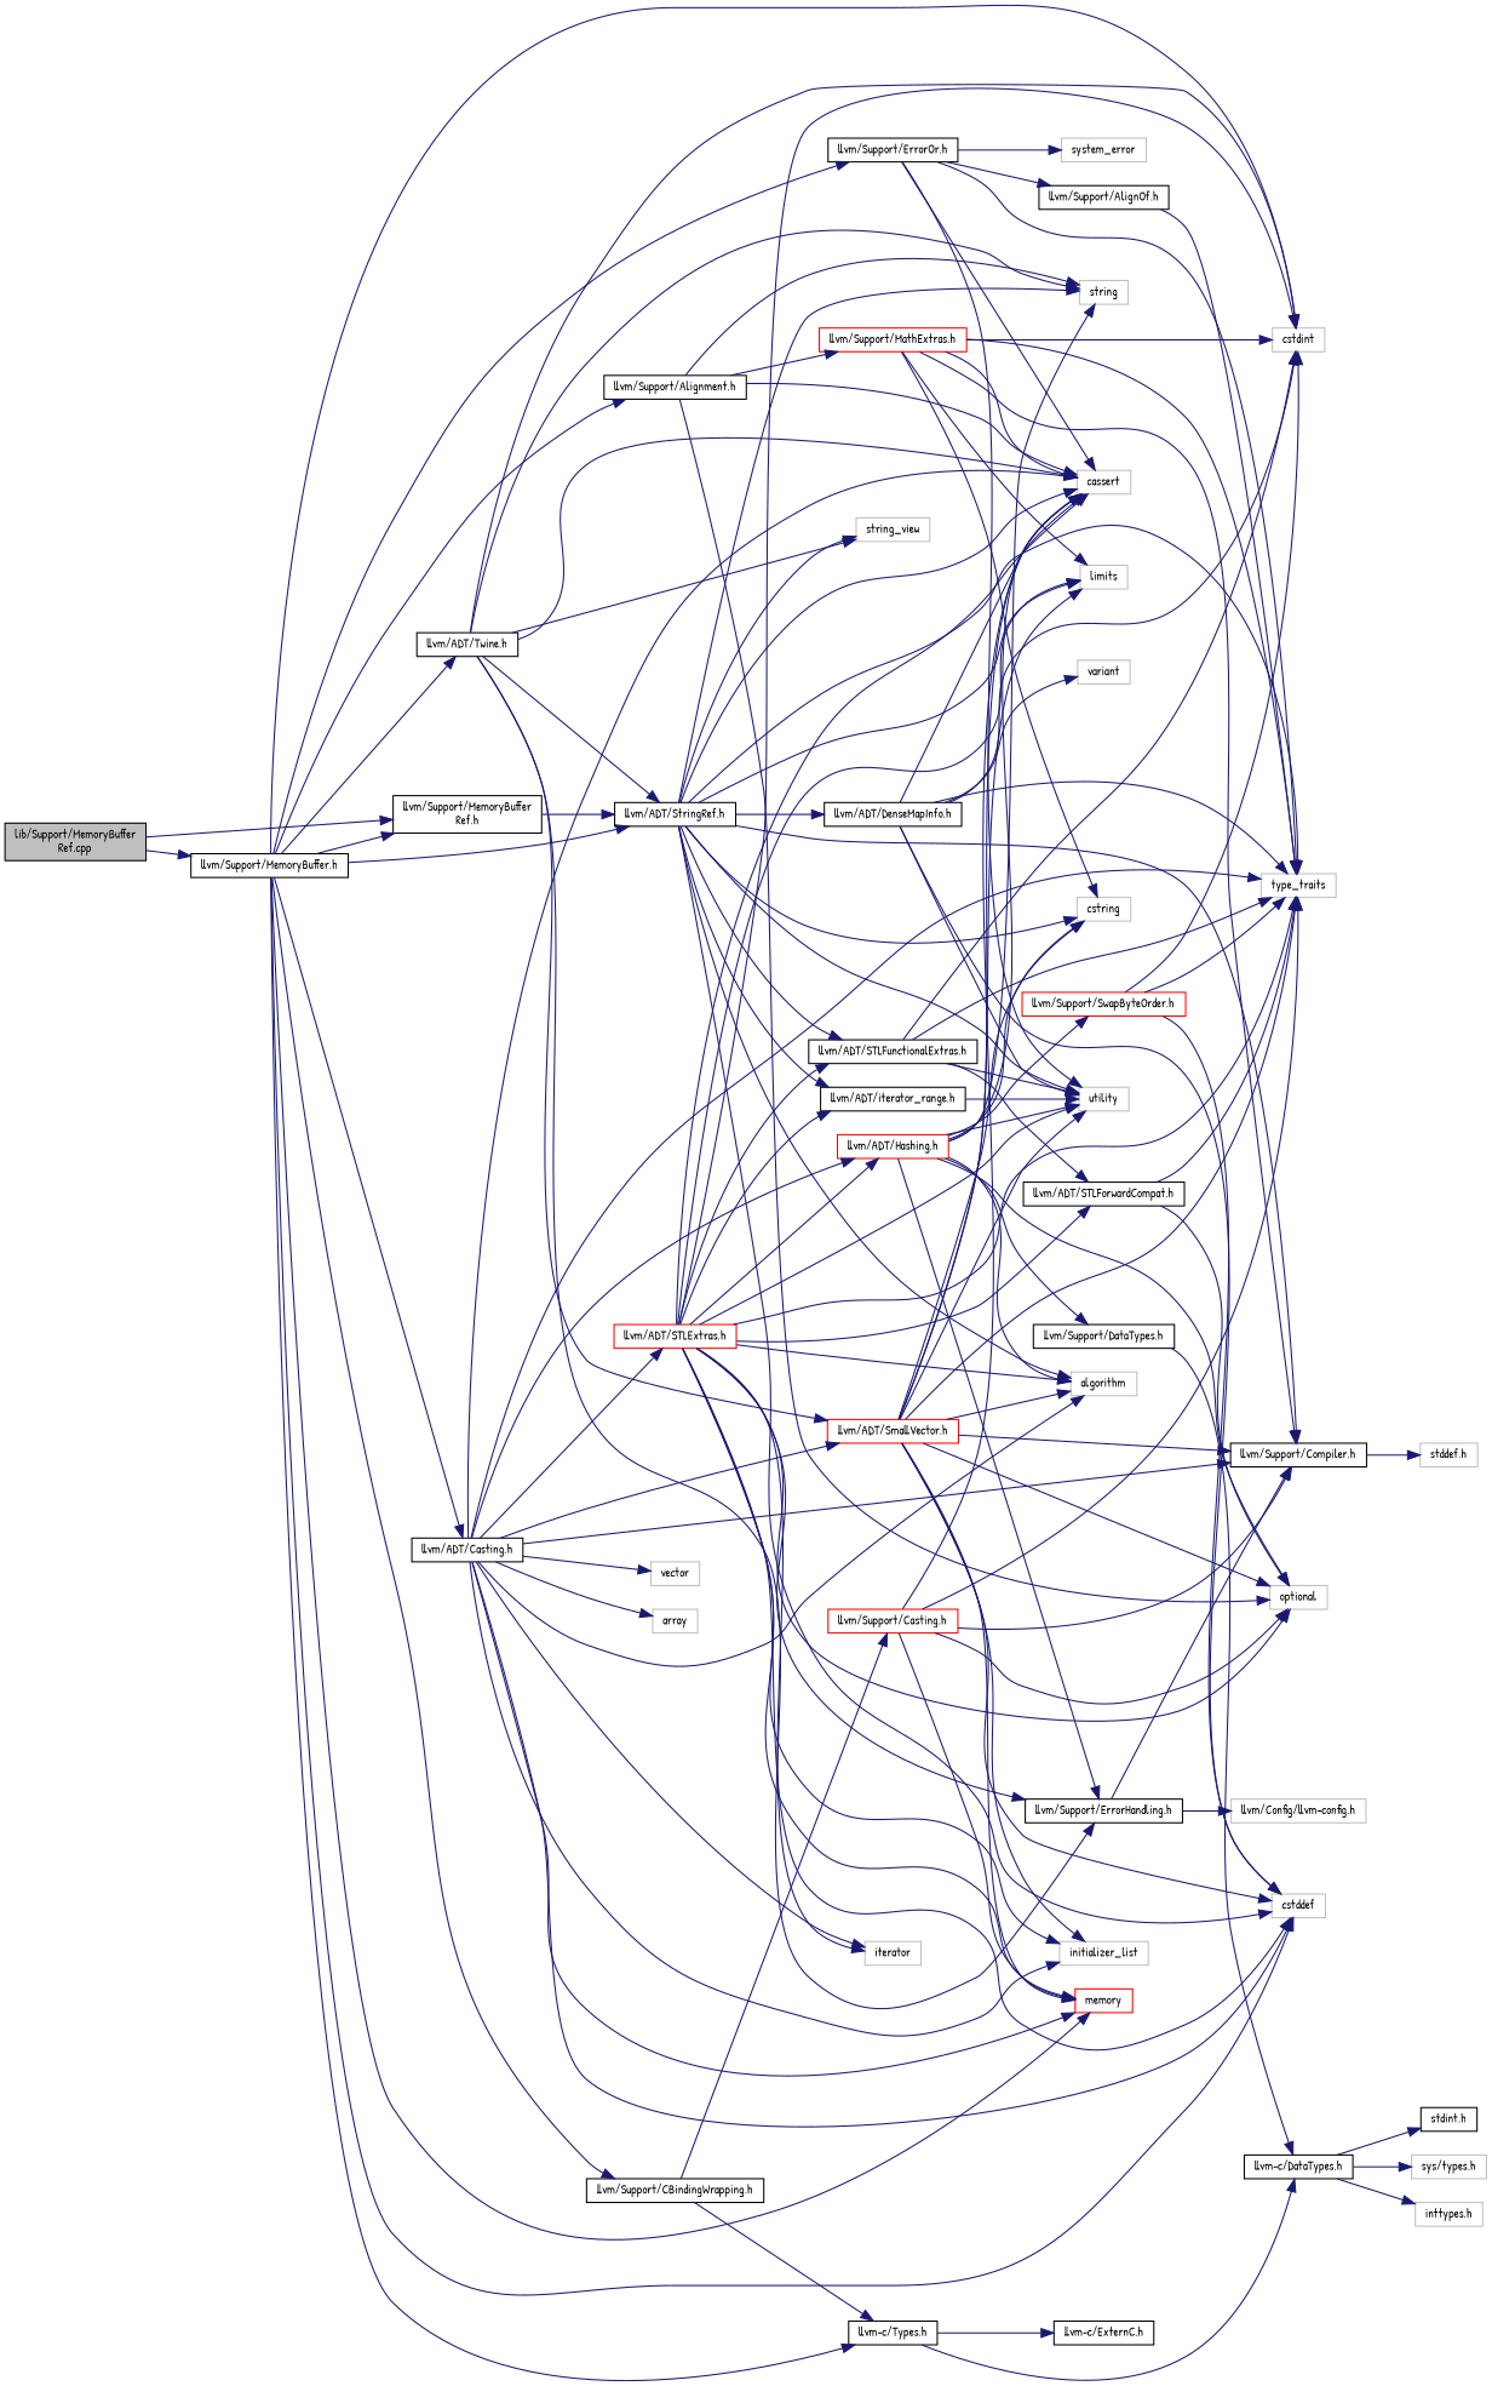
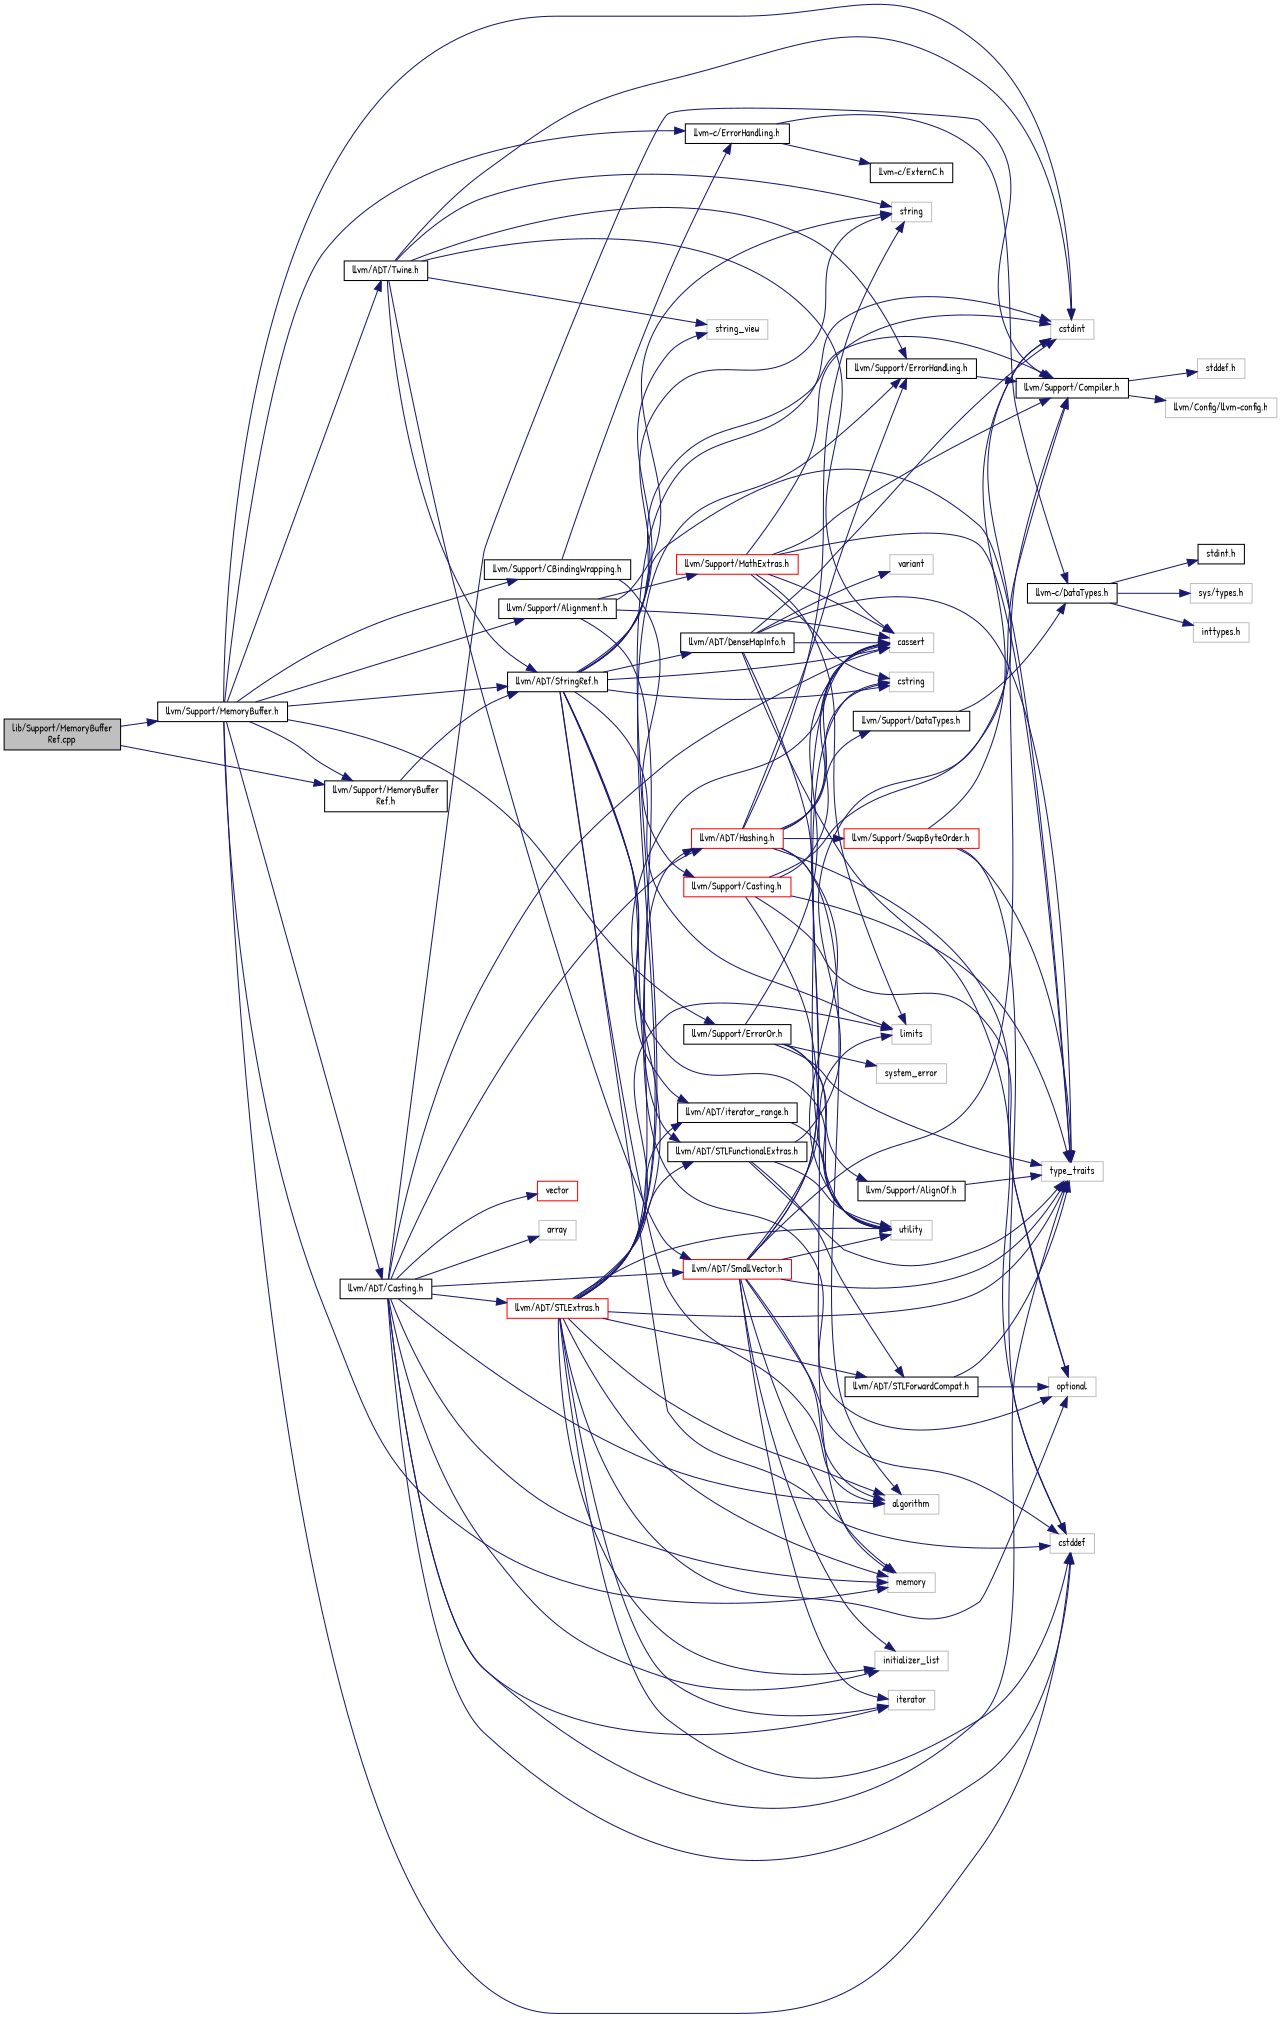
  digraph {
    fontname="Patrick Hand"
    rankdir=LR
    node [color=grey75 fontname="Patrick Hand" fontsize=10 shape=record]
    edge [color=midnightblue fontname="Patrick Hand" fontsize=10 labelfontname=Helvetica labelfontsize=10 style=solid]
    n1 [color=black fillcolor=grey75 fontcolor=black height=0.2 label="lib/Support/MemoryBuffer\lRef.cpp" style=filled width=0.4]
    n2 [color=black height=0.2 label="llvm/Support/MemoryBuffer\lRef.h" width=0.4]
    n3 [color=black height=0.2 label="llvm/Support/MemoryBuffer.h" width=0.4]
    n4 [color=black height=0.2 label="llvm/ADT/StringRef.h" width=0.4]
    n5 [height=0.2 label=cstddef width=0.4]
    n6 [height=0.2 label=cstdint width=0.4]
-   n7 [color=black height=0.2 label="llvm-c/Types.h" width=0.4]
+   n7 [color=black height=0.2 label="llvm-c/ErrorHandling.h" width=0.4]
    n8 [color=black height=0.2 label="llvm/ADT/Casting.h" width=0.4]
-   n9 [color=red height=0.2 label=memory width=0.4]
+   n9 [height=0.2 label=memory width=0.4]
    n10 [color=black height=0.2 label="llvm/ADT/Twine.h" width=0.4]
    n11 [color=black height=0.2 label="llvm/Support/Alignment.h" width=0.4]
    n12 [color=black height=0.2 label="llvm/Support/CBindingWrapping.h" width=0.4]
    n13 [color=black height=0.2 label="llvm/Support/ErrorOr.h" width=0.4]
    n14 [color=black height=0.2 label="llvm/ADT/DenseMapInfo.h" width=0.4]
    n15 [height=0.2 label=cassert width=0.4]
    n16 [height=0.2 label=type_traits width=0.4]
    n17 [height=0.2 label=utility width=0.4]
    n18 [color=black height=0.2 label="llvm/ADT/STLFunctionalExtras.h" width=0.4]
    n19 [color=black height=0.2 label="llvm/ADT/iterator_range.h" width=0.4]
    n20 [color=black height=0.2 label="llvm/Support/Compiler.h" width=0.4]
    n21 [height=0.2 label=algorithm width=0.4]
    n22 [height=0.2 label=cstring width=0.4]
    n23 [height=0.2 label=limits width=0.4]
    n24 [height=0.2 label=string width=0.4]
    n25 [height=0.2 label=string_view width=0.4]
    n26 [height=0.2 label=variant width=0.4]
    n27 [color=black height=0.2 label="llvm/ADT/STLForwardCompat.h" width=0.4]
    n28 [height=0.2 label="llvm/Config/llvm-config.h" width=0.4]
    n29 [height=0.2 label="stddef.h" width=0.4]
    n30 [height=0.2 label=optional width=0.4]
    n31 [color=black height=0.2 label="llvm-c/DataTypes.h" width=0.4]
    n32 [color=black height=0.2 label="llvm-c/ExternC.h" width=0.4]
    n33 [color=red height=0.2 label="llvm/ADT/Hashing.h" width=0.4]
    n34 [color=red height=0.2 label="llvm/ADT/SmallVector.h" width=0.4]
    n35 [height=0.2 label=initializer_list width=0.4]
    n36 [height=0.2 label=iterator width=0.4]
    n37 [color=red height=0.2 label="llvm/ADT/STLExtras.h" width=0.4]
    n38 [height=0.2 label=array width=0.4]
-   n39 [height=0.2 label=vector width=0.4]
+   n39 [color=red height=0.2 label=vector width=0.4]
    n40 [color=black height=0.2 label="llvm/Support/ErrorHandling.h" width=0.4]
    n41 [color=red height=0.2 label="llvm/Support/MathExtras.h" width=0.4]
    n42 [color=red height=0.2 label="llvm/Support/Casting.h" width=0.4]
    n43 [color=black height=0.2 label="llvm/Support/AlignOf.h" width=0.4]
    n44 [height=0.2 label=system_error width=0.4]
    n45 [height=0.2 label="inttypes.h" width=0.4]
    n46 [color=black height=0.2 label="stdint.h" width=0.4]
    n47 [height=0.2 label="sys/types.h" width=0.4]
    n48 [color=black height=0.2 label="llvm/Support/DataTypes.h" width=0.4]
    n49 [color=red height=0.2 label="llvm/Support/SwapByteOrder.h" width=0.4]
    n1 -> n2
    n1 -> n3
    n2 -> n4
    n3 -> n2
    n3 -> n4
    n3 -> n5
    n3 -> n6
    n3 -> n7
    n3 -> n8
    n3 -> n9
    n3 -> n10
    n3 -> n11
    n3 -> n12
    n3 -> n13
    n4 -> n5
    n4 -> n14
    n4 -> n15
    n4 -> n16
    n4 -> n17
    n4 -> n18
    n4 -> n19
    n4 -> n20
    n4 -> n21
    n4 -> n22
    n4 -> n23
    n4 -> n24
    n4 -> n25
    n7 -> n31
    n7 -> n32
    n8 -> n5
    n8 -> n9
    n8 -> n15
    n8 -> n16
    n8 -> n20
    n8 -> n21
    n8 -> n33
    n8 -> n34
    n8 -> n35
    n8 -> n36
    n8 -> n37
    n8 -> n38
    n8 -> n39
    n10 -> n4
    n10 -> n6
    n10 -> n15
    n10 -> n24
    n10 -> n25
    n10 -> n34
    n10 -> n40
    n11 -> n15
    n11 -> n24
    n11 -> n30
    n11 -> n41
    n12 -> n7
    n12 -> n42
    n13 -> n15
    n13 -> n16
    n13 -> n17
    n13 -> n43
    n13 -> n44
    n14 -> n5
    n14 -> n6
    n14 -> n15
    n14 -> n16
    n14 -> n17
    n14 -> n26
    n18 -> n6
    n18 -> n16
    n18 -> n17
    n18 -> n27
    n19 -> n17
-   n40 -> n28
+   n20 -> n28
    n20 -> n29
    n27 -> n16
    n27 -> n30
    n31 -> n45
    n31 -> n46
    n31 -> n47
    n33 -> n15
    n33 -> n17
    n33 -> n21
    n33 -> n22
    n33 -> n24
    n33 -> n30
    n33 -> n40
    n33 -> n48
    n33 -> n49
    n34 -> n5
    n34 -> n9
    n34 -> n15
    n34 -> n16
    n34 -> n17
    n34 -> n20
    n34 -> n21
    n34 -> n22
    n34 -> n23
    n34 -> n35
-   n34 -> n30
+   n34 -> n36
    n37 -> n5
    n37 -> n6
    n37 -> n9
    n37 -> n15
    n37 -> n16
    n37 -> n17
    n37 -> n18
    n37 -> n19
    n37 -> n21
    n37 -> n23
    n37 -> n27
    n37 -> n30
    n37 -> n33
    n37 -> n35
    n37 -> n36
    n37 -> n40
    n40 -> n20
    n41 -> n6
    n41 -> n15
    n41 -> n16
    n41 -> n20
    n41 -> n22
    n41 -> n23
    n42 -> n9
    n42 -> n15
    n42 -> n16
    n42 -> n20
    n42 -> n30
    n43 -> n16
    n48 -> n31
    n49 -> n5
    n49 -> n6
    n49 -> n16
  }
